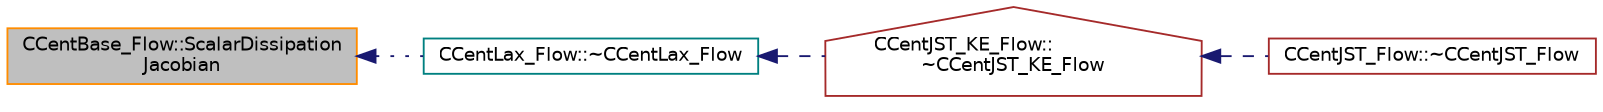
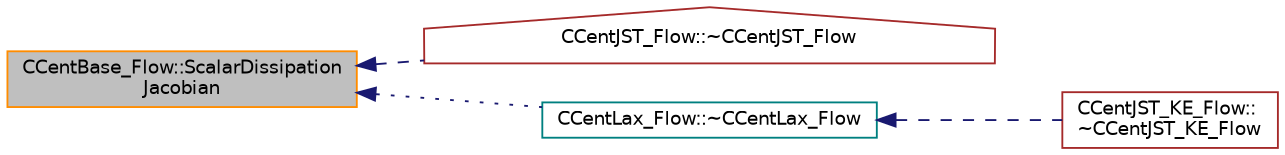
  digraph {
    rankdir=LR
    node [color=brown fillcolor=white fontname=Helvetica fontsize=10 shape=box style=filled]
    edge [color=midnightblue dir=back fontname=Helvetica fontsize=10 labelfontname=Helvetica labelfontsize=10 style=dashed]
    n1 [color=darkorange fillcolor=grey75 fontcolor=black height=0.2 label="CCentBase_Flow::ScalarDissipation\lJacobian" width=0.4]
-   n2 [height=0.2 label="CCentJST_Flow::~CCentJST_Flow" width=0.4]
+   n2 [height=0.2 label="CCentJST_Flow::~CCentJST_Flow" shape=house width=0.4]
    n3 [color=teal height=0.2 label="CCentLax_Flow::~CCentLax_Flow" width=0.4]
-   n4 [height=0.2 label="CCentJST_KE_Flow::\l~CCentJST_KE_Flow" shape=house width=0.4]
-   n4 -> n2
+   n4 [height=0.2 label="CCentJST_KE_Flow::\l~CCentJST_KE_Flow" width=0.4]
+   n1 -> n2
    n1 -> n3 [style=dotted]
    n3 -> n4
  }
